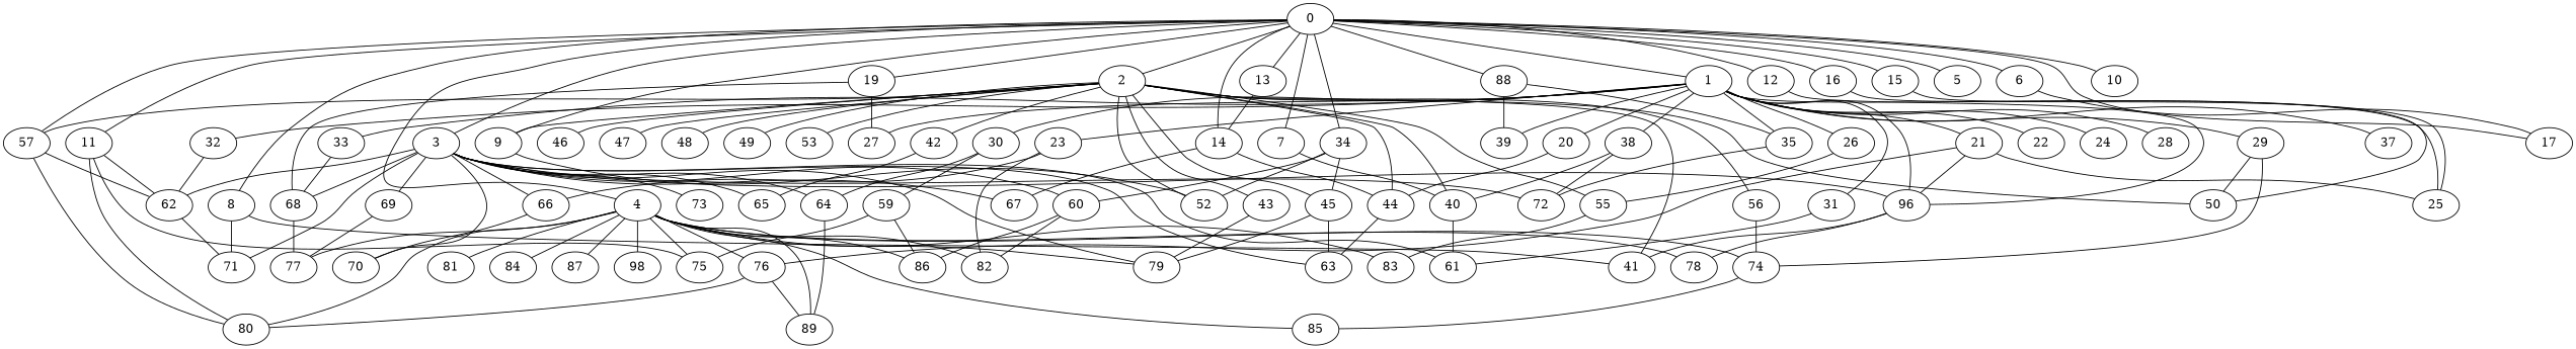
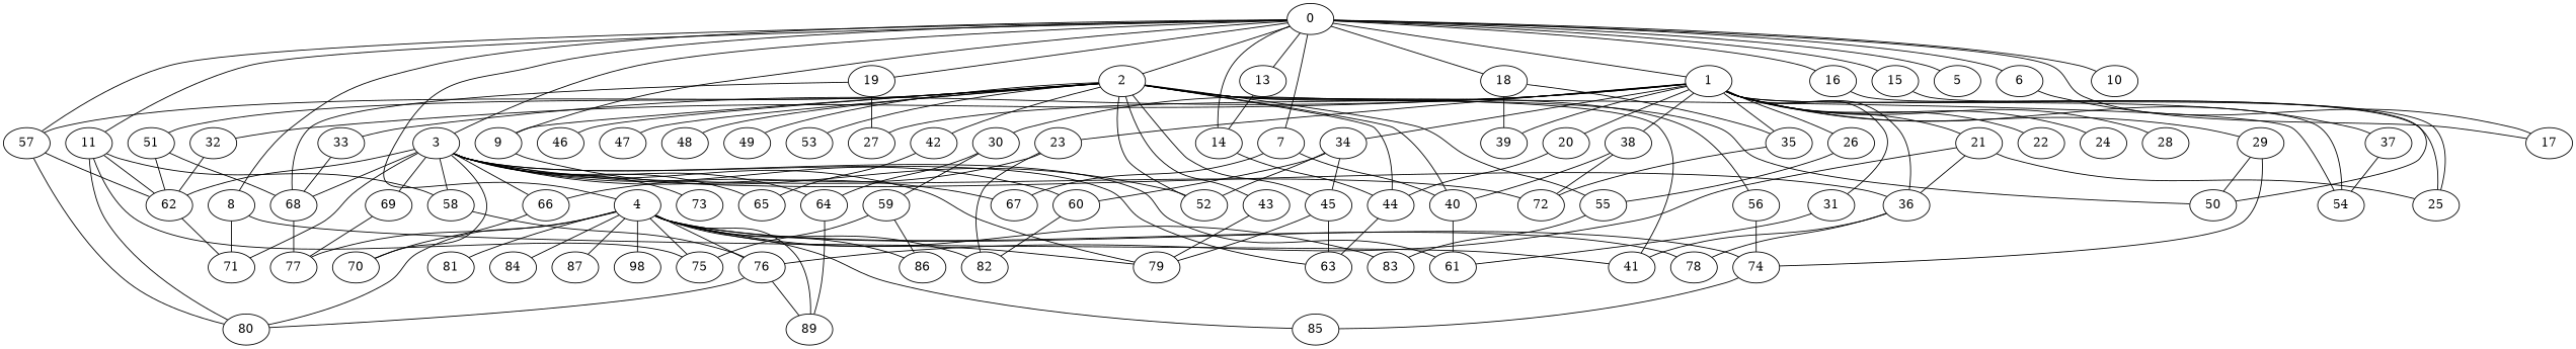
  graph {
    0
    1
    2
    3
    4
    5
    6
    7
    8
    9
    10
    11
-   12
    13
    14
    15
    16
    17
-   18 [label=88]
+   18
    19
    57
    32
    34
    35
-   36 [label=96]
+   36
    37
    38
    33
    39
    20
    21
    22
    23
    24
    25
    26
    27
    28
    29
    30
    31
+   54
    40
    41
    42
    43
    44
    45
    46
    47
    48
    49
    50
+   51
    52
    53
    55
    56
    64
    66
    67
    68
    69
    70
    65
    72
    73
    71
+   58
    60
    61
    62
    63
    79
    74
    75
    76
    77
    78
    80
    81
    82
    83
    84
    85
    86
    87
    n88 [label=98]
    89
    59
    0 -- 1
    0 -- 2
    0 -- 3
    0 -- 4
    0 -- 5
    0 -- 6
    0 -- 7
    0 -- 8
    0 -- 9
    0 -- 10
    0 -- 11
-   0 -- 12
    0 -- 13
    0 -- 14
    0 -- 15
    0 -- 16
    0 -- 17
    0 -- 18
    0 -- 19
    0 -- 57
    1 -- 32
-   0 -- 34
+   1 -- 34
    1 -- 35
    1 -- 36
    1 -- 37
    1 -- 38
    1 -- 33
    1 -- 39
    1 -- 20
    1 -- 21
    1 -- 22
    1 -- 23
    1 -- 24
    1 -- 25
    1 -- 26
    1 -- 27
    1 -- 28
    1 -- 29
    1 -- 30
    1 -- 31
+   1 -- 54
    2 -- 9
    2 -- 57
+   2 -- 54
    2 -- 40
    2 -- 41
    2 -- 42
    2 -- 43
    2 -- 44
    2 -- 45
    2 -- 46
    2 -- 47
    2 -- 48
    2 -- 49
    2 -- 50
+   2 -- 51
    2 -- 52
    2 -- 53
    2 -- 55
    2 -- 56
    3 -- 36
    3 -- 64
    3 -- 66
    3 -- 67
    3 -- 68
    3 -- 69
    3 -- 70
    3 -- 65
    3 -- 72
    3 -- 73
    3 -- 71
+   3 -- 58
    3 -- 60
    3 -- 61
    3 -- 62
    3 -- 63
    3 -- 79
    4 -- 79
    4 -- 74
    4 -- 75
    4 -- 76
    4 -- 77
    4 -- 78
    4 -- 80
    4 -- 81
    4 -- 82
    4 -- 83
    4 -- 84
    4 -- 85
    4 -- 86
    4 -- 87
    4 -- n88
    4 -- 89
    6 -- 17
    7 -- 40
-   14 -- 67
+   7 -- 67
    8 -- 41
    8 -- 71
    9 -- 52
+   11 -- 58
    11 -- 62
    11 -- 75
    11 -- 80
-   12 -- 36
    13 -- 14
    14 -- 44
    15 -- 25
    16 -- 50
    18 -- 35
    18 -- 39
    19 -- 27
    19 -- 68
    57 -- 62
    57 -- 80
    32 -- 62
    34 -- 45
    34 -- 52
    34 -- 60
    35 -- 72
    36 -- 41
    36 -- 78
+   37 -- 54
    38 -- 40
    38 -- 72
    33 -- 68
    20 -- 44
    21 -- 36
    21 -- 25
    21 -- 76
    23 -- 66
    23 -- 82
    26 -- 55
    29 -- 50
    29 -- 74
    30 -- 64
    30 -- 59
    31 -- 61
    40 -- 61
    42 -- 65
    43 -- 79
    44 -- 63
    45 -- 63
    45 -- 79
+   51 -- 68
+   51 -- 62
    55 -- 83
    56 -- 74
    64 -- 89
    66 -- 70
    68 -- 77
    69 -- 77
+   58 -- 76
    60 -- 82
-   60 -- 86
    62 -- 71
    74 -- 85
    76 -- 80
    76 -- 89
    59 -- 75
    59 -- 86
  }
